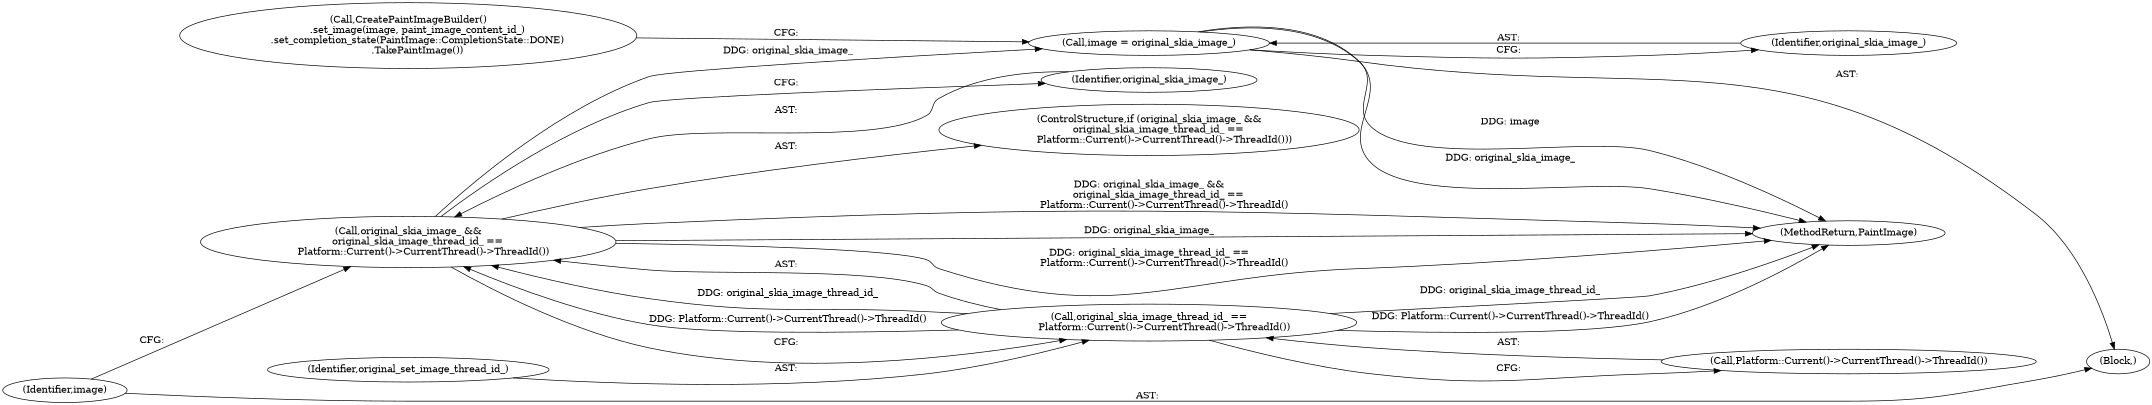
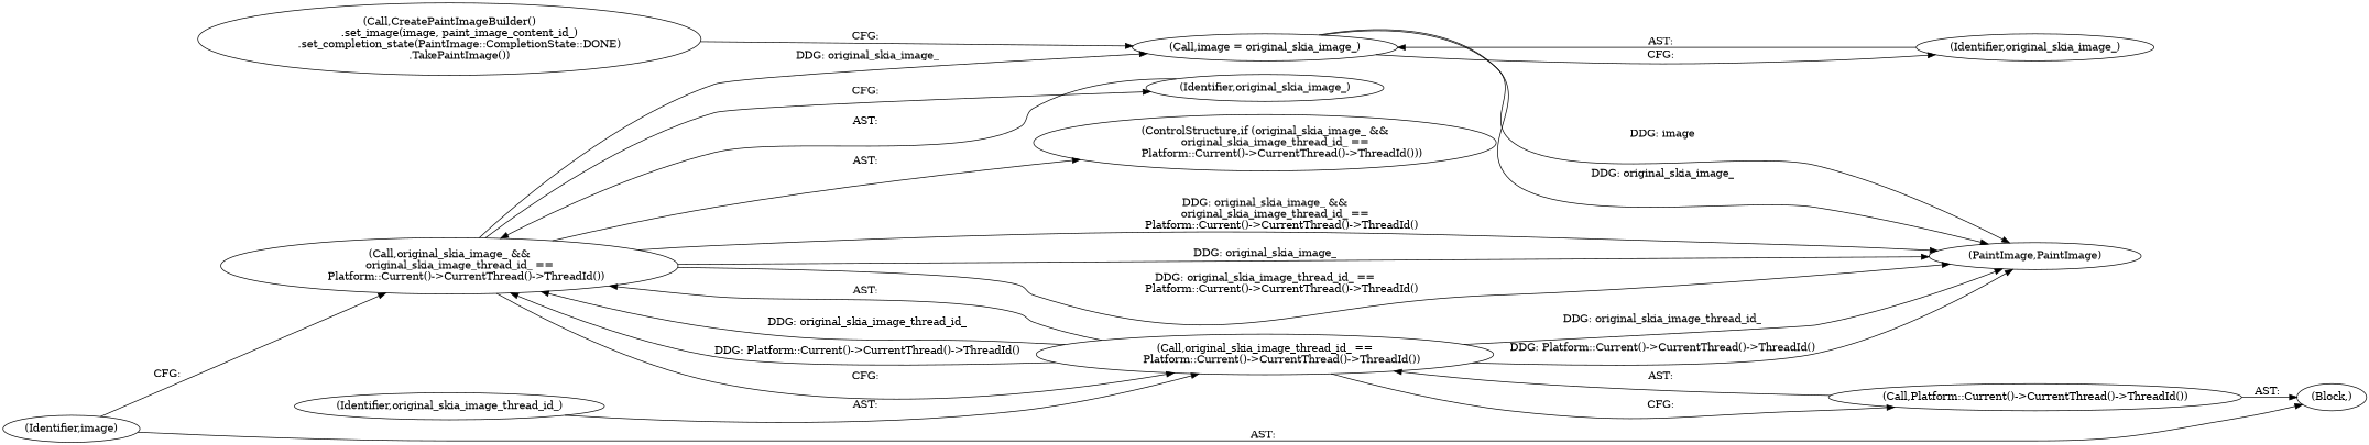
  digraph {
    rankdir=LR
    n1 [label="(Call,original_skia_image_ &&\n      original_skia_image_thread_id_ ==\n          Platform::Current()->CurrentThread()->ThreadId())"]
    n2 [label="(Call,original_skia_image_thread_id_ ==\n          Platform::Current()->CurrentThread()->ThreadId())"]
    n3 [label="(Call,image = original_skia_image_)"]
    n4 [label="(Identifier,original_skia_image_)"]
    n5 [label="(ControlStructure,if (original_skia_image_ &&\n      original_skia_image_thread_id_ ==\n          Platform::Current()->CurrentThread()->ThreadId()))"]
-   n6 [label="(MethodReturn,PaintImage)"]
+   n6 [label="(PaintImage,PaintImage)"]
    n7 [label="(Call,Platform::Current()->CurrentThread()->ThreadId())"]
    n8 [label="(Block,)"]
    n9 [label="(Identifier,original_skia_image_)"]
    n10 [label="(Identifier,image)"]
    n11 [label="(Call,CreatePaintImageBuilder()\n      .set_image(image, paint_image_content_id_)\n      .set_completion_state(PaintImage::CompletionState::DONE)\n      .TakePaintImage())"]
-   n12 [label="(Identifier,original_set_image_thread_id_)"]
+   n12 [label="(Identifier,original_skia_image_thread_id_)"]
    n1 -> n2 [label="CFG: "]
    n1 -> n3 [label="DDG: original_skia_image_"]
    n1 -> n4 [label="CFG: "]
    n1 -> n5 [label="AST: "]
    n1 -> n6 [label="DDG: original_skia_image_thread_id_ ==\n          Platform::Current()->CurrentThread()->ThreadId()"]
    n1 -> n6 [label="DDG: original_skia_image_ &&\n      original_skia_image_thread_id_ ==\n          Platform::Current()->CurrentThread()->ThreadId()"]
    n1 -> n6 [label="DDG: original_skia_image_"]
    n2 -> n1 [label="AST: "]
    n2 -> n1 [label="DDG: original_skia_image_thread_id_"]
    n2 -> n1 [label="DDG: Platform::Current()->CurrentThread()->ThreadId()"]
    n2 -> n6 [label="DDG: Platform::Current()->CurrentThread()->ThreadId()"]
    n2 -> n6 [label="DDG: original_skia_image_thread_id_"]
    n2 -> n7 [label="CFG: "]
    n3 -> n6 [label="DDG: image"]
    n3 -> n6 [label="DDG: original_skia_image_"]
-   n3 -> n8 [label="AST: "]
+   n7 -> n8 [label="AST: "]
    n3 -> n9 [label="CFG: "]
    n4 -> n1 [label="AST: "]
    n7 -> n2 [label="AST: "]
    n9 -> n3 [label="AST: "]
    n10 -> n1 [label="CFG: "]
    n10 -> n8 [label="AST: "]
    n11 -> n3 [label="CFG: "]
    n12 -> n2 [label="AST: "]
  }
